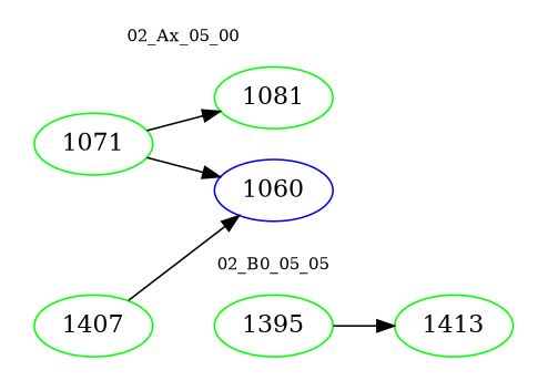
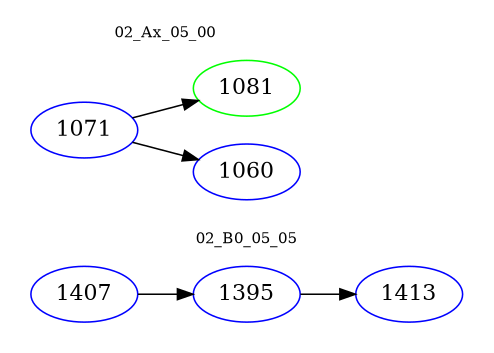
  digraph {
    rankdir=LR
    node [color=blue]
    edge [color=black]
-   n1 [color=green label=1071]
+   n1 [label=1071]
    n2 [label=1060]
    n3 [color=green label=1081]
-   n4 [color=green label=1407]
-   n5 [color=green label=1395]
-   n6 [color=green label=1413]
+   n4 [label=1407]
+   n5 [label=1395]
+   n6 [label=1413]
    subgraph cluster_1 {
      color=white
      fontsize=10
      label="02_Ax_05_00"
      n1
      n2
      n3
    }
    subgraph cluster_2 {
      color=white
      fontsize=10
      label="02_B0_05_05"
      n4
      n5
      n6
    }
    n1 -> n2
    n1 -> n3
-   n4 -> n2
+   n4 -> n5
    n5 -> n6
  }
